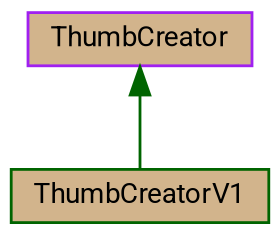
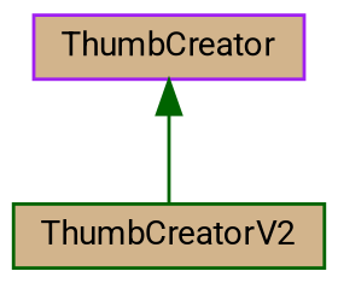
  digraph {
    fontname=Roboto
    node [fillcolor=tan fontname=Roboto fontsize=10 shape=record style=filled]
-   n1 [color=darkgreen fontcolor=black height=0.2 label=ThumbCreatorV1 width=0.4]
+   n1 [color=darkgreen fontcolor=black height=0.2 label=ThumbCreatorV2 width=0.4]
    n2 [color=purple height=0.2 label=ThumbCreator width=0.4]
    n2 -> n1 [color=darkgreen dir=back fontname=Roboto fontsize=10 labelfontname=Helvetica labelfontsize=10 style=solid]
  }
